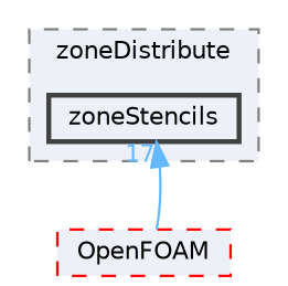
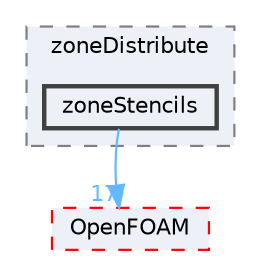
  digraph {
    compound=true
    fontname="DejaVu Sans"
    node [fillcolor="#edf0f7" fontname="DejaVu Sans" fontsize=10 shape=box]
    n1 [color=grey25 height=0.2 label=zoneStencils style="filled,bold" width=0.4]
    n2 [color=red height=0.2 label=OpenFOAM style="filled,dashed" width=0.4]
    subgraph cluster_1 {
      bgcolor="#edf0f7"
      fontsize=10
      label=zoneDistribute
      pencolor=grey50
      style="filled,dashed"
      n1
    }
-   n2 -> n1 [color=steelblue1 fontcolor=steelblue1 fontname="DejaVu Sans" fontsize=10 headlabel=17 labeldistance=1.5 labelfontname=Helvetica labelfontsize=10]
+   n1 -> n2 [color=steelblue1 fontcolor=steelblue1 fontname="DejaVu Sans" fontsize=10 headlabel=17 labeldistance=1.5 labelfontname=Helvetica labelfontsize=10]
  }
